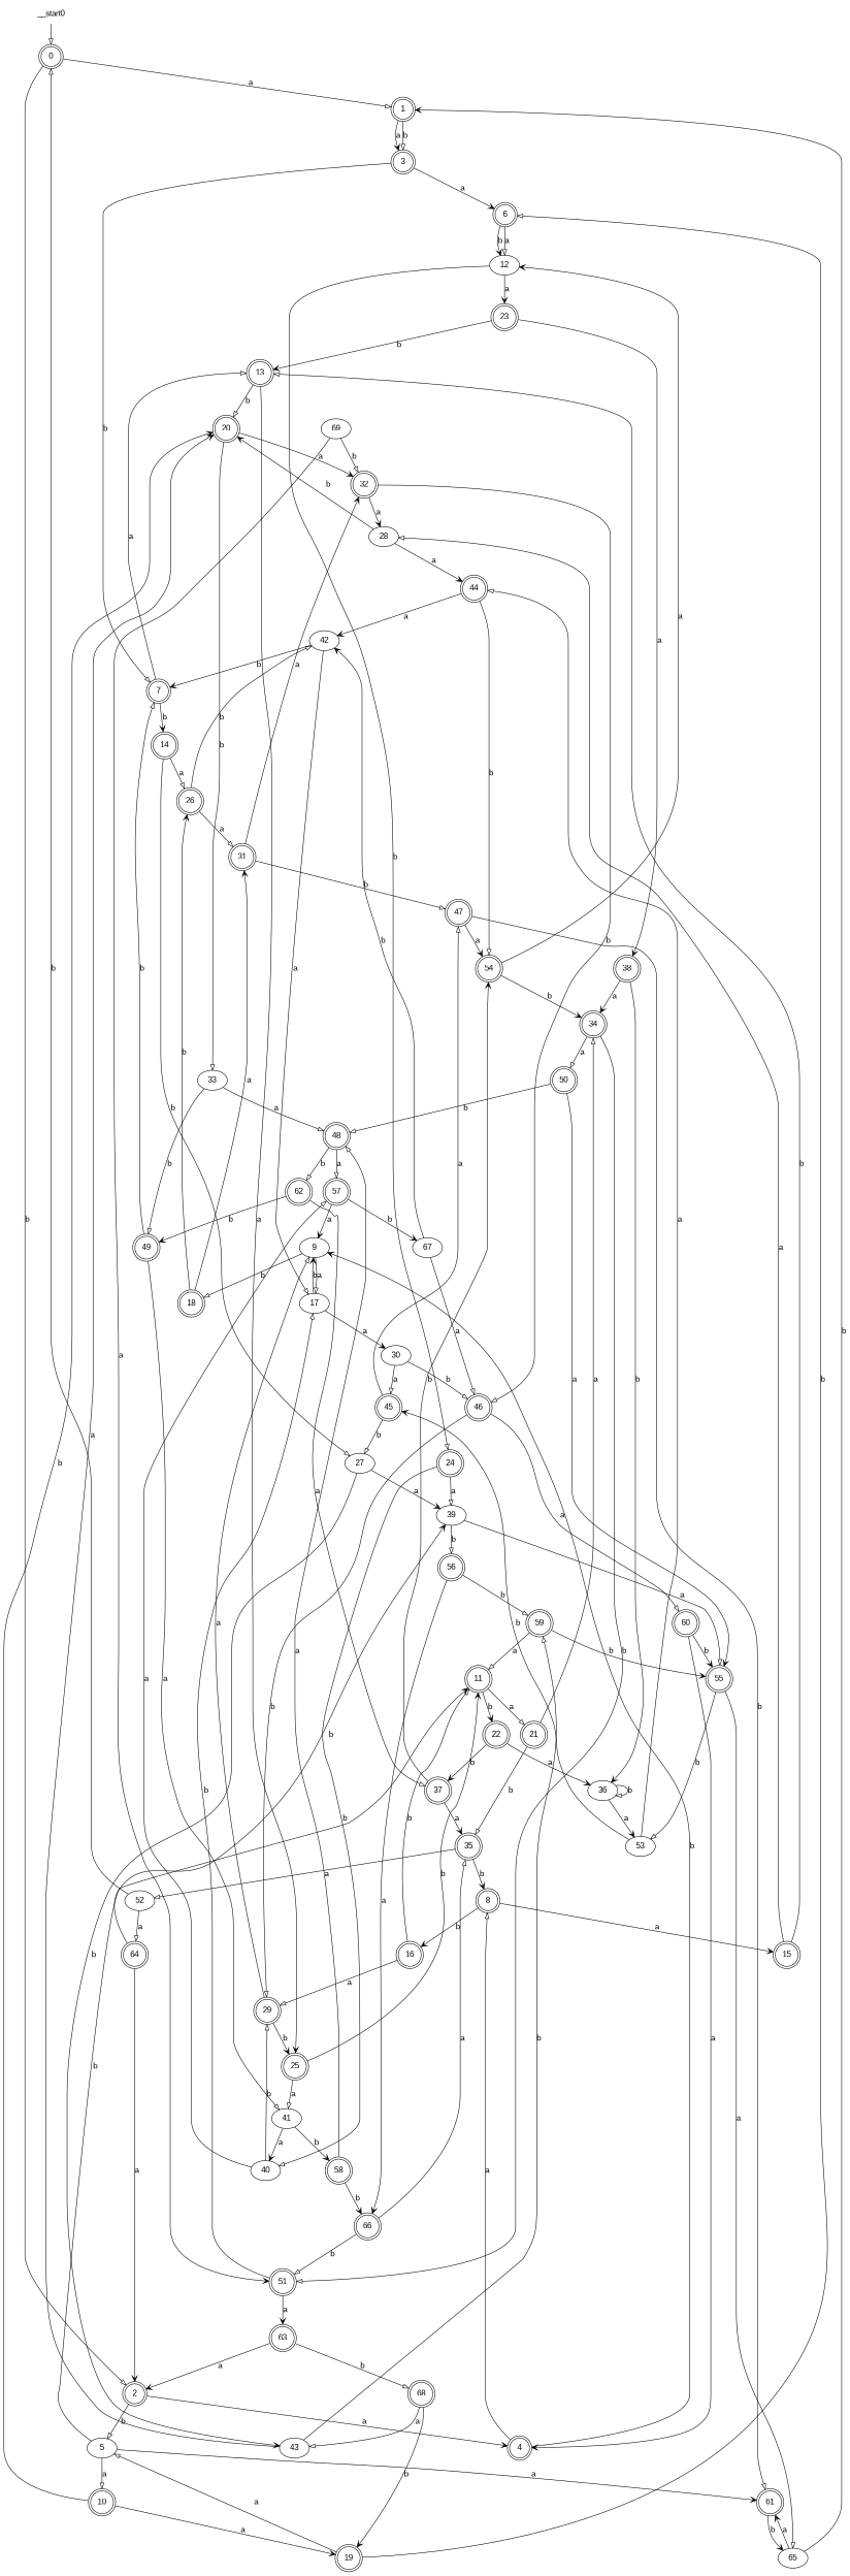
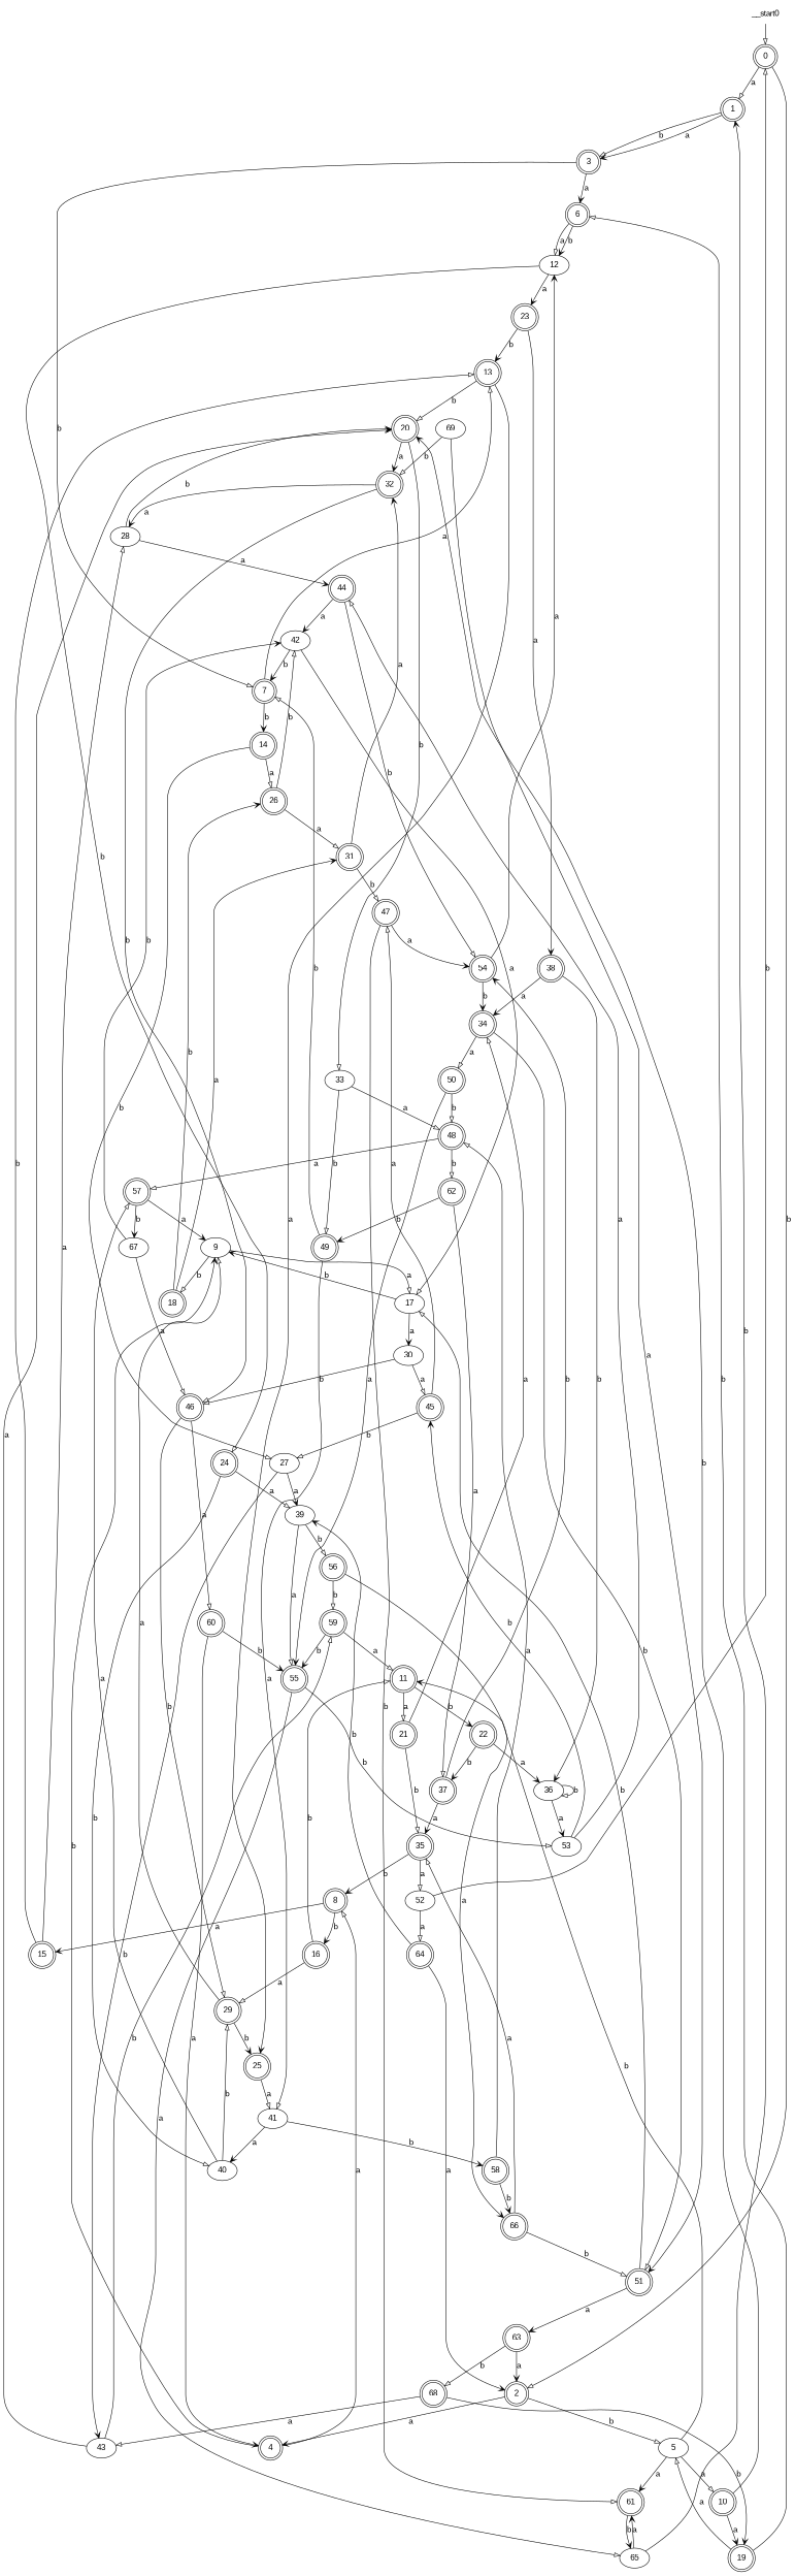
  digraph {
    fontname="Liberation Sans"
    node [fontname="Liberation Sans" shape=doublecircle]
    edge [arrowhead=onormal fontname="Liberation Sans"]
    __start0 [shape=none]
    0
    1
    2
    3
    4
    5 [shape=""]
    6
    7
    8
    9 [shape=""]
    10
    11
    61
    12 [shape=""]
    13
    14
    15
    16
    17 [shape=""]
    18
    19
    20
    21
    22
    23
    24
    25
    26
    27 [shape=""]
    28 [shape=""]
    29
    30 [shape=""]
    31
    32
    33 [shape=""]
    34
    35
    36 [shape=""]
    37
    38
    39 [shape=""]
    40 [shape=""]
    41 [shape=""]
    42 [shape=""]
    43 [shape=""]
    44
    45
    46
    47
    48
    49
    50
    51
    52 [shape=""]
    53 [shape=""]
    54
    55
    56
    57
    58
    59
    60
    62
    63
    64
    65 [shape=""]
    66
    67 [shape=""]
    68
    69 [shape=""]
    __start0 -> 0
    0 -> 1 [label=a]
    0 -> 2 [label=b]
    1 -> 3 [arrowhead=vee label=a]
    1 -> 3 [label=b]
    2 -> 4 [arrowhead=vee label=a]
    2 -> 5 [label=b]
    3 -> 6 [arrowhead=vee label=a]
    3 -> 7 [label=b]
    4 -> 8 [label=a]
    4 -> 9 [arrowhead=vee label=b]
    5 -> 10 [label=a]
    5 -> 11 [arrowhead=vee label=b]
    5 -> 61 [arrowhead=vee label=a]
    6 -> 12 [label=a]
    6 -> 12 [arrowhead=vee label=b]
    7 -> 13 [label=a]
    7 -> 14 [arrowhead=vee label=b]
    8 -> 15 [arrowhead=vee label=a]
    8 -> 16 [arrowhead=vee label=b]
    9 -> 17 [label=a]
    9 -> 18 [label=b]
    10 -> 19 [arrowhead=vee label=a]
    10 -> 20 [arrowhead=vee label=b]
    11 -> 21 [label=a]
    11 -> 22 [arrowhead=vee label=b]
    61 -> 65 [arrowhead=vee label=b]
    12 -> 23 [arrowhead=vee label=a]
    12 -> 24 [label=b]
    13 -> 20 [label=b]
    13 -> 25 [arrowhead=vee label=a]
    14 -> 26 [label=a]
    14 -> 27 [label=b]
    15 -> 13 [label=b]
    15 -> 28 [label=a]
    16 -> 11 [label=b]
    16 -> 29 [label=a]
    17 -> 9 [arrowhead=vee label=b]
    17 -> 30 [arrowhead=vee label=a]
    18 -> 26 [arrowhead=vee label=b]
    18 -> 31 [arrowhead=vee label=a]
    19 -> 5 [label=a]
    19 -> 6 [label=b]
    20 -> 32 [arrowhead=vee label=a]
    20 -> 33 [label=b]
    21 -> 34 [label=a]
    21 -> 35 [label=b]
    22 -> 36 [arrowhead=vee label=a]
    22 -> 37 [arrowhead=vee label=b]
    23 -> 13 [arrowhead=vee label=b]
    23 -> 38 [arrowhead=vee label=a]
    24 -> 39 [label=a]
    24 -> 40 [label=b]
-   25 -> 11 [arrowhead=vee label=b]
    25 -> 41 [label=a]
    26 -> 31 [label=a]
    26 -> 42 [label=b]
    27 -> 39 [arrowhead=vee label=a]
    27 -> 43 [arrowhead=vee label=b]
    28 -> 20 [arrowhead=vee label=b]
    28 -> 44 [arrowhead=vee label=a]
    29 -> 9 [label=a]
    29 -> 25 [arrowhead=vee label=b]
    30 -> 45 [label=a]
    30 -> 46 [label=b]
    31 -> 32 [arrowhead=vee label=a]
    31 -> 47 [label=b]
    32 -> 28 [arrowhead=vee label=a]
    32 -> 46 [label=b]
    33 -> 48 [label=a]
    33 -> 49 [label=b]
    34 -> 50 [label=a]
    34 -> 51 [label=b]
    35 -> 8 [arrowhead=vee label=b]
    35 -> 52 [label=a]
    36 -> 36 [label=b]
    36 -> 53 [arrowhead=vee label=a]
    37 -> 35 [arrowhead=vee label=a]
    37 -> 54 [arrowhead=vee label=b]
    38 -> 34 [arrowhead=vee label=a]
    38 -> 36 [arrowhead=vee label=b]
    39 -> 55 [label=a]
    39 -> 56 [label=b]
    40 -> 29 [label=b]
    40 -> 57 [label=a]
    41 -> 40 [arrowhead=vee label=a]
    41 -> 58 [arrowhead=vee label=b]
    42 -> 7 [arrowhead=vee label=b]
    42 -> 17 [label=a]
    43 -> 20 [arrowhead=vee label=a]
    43 -> 59 [label=b]
    44 -> 42 [arrowhead=vee label=a]
    44 -> 54 [label=b]
    45 -> 27 [label=b]
    45 -> 47 [label=a]
    46 -> 29 [label=b]
    46 -> 60 [label=a]
    47 -> 61 [label=b]
    47 -> 54 [arrowhead=vee label=a]
    48 -> 57 [label=a]
    48 -> 62 [label=b]
    49 -> 7 [label=b]
    49 -> 41 [label=a]
    50 -> 48 [label=b]
    50 -> 55 [arrowhead=vee label=a]
    51 -> 17 [label=b]
    51 -> 63 [arrowhead=vee label=a]
    52 -> 0 [label=b]
    52 -> 64 [label=a]
    53 -> 44 [label=a]
    53 -> 45 [arrowhead=vee label=b]
    54 -> 12 [arrowhead=vee label=a]
    54 -> 34 [arrowhead=vee label=b]
    55 -> 53 [label=b]
    55 -> 65 [label=a]
    56 -> 59 [label=b]
    56 -> 66 [arrowhead=vee label=a]
    57 -> 9 [arrowhead=vee label=a]
    57 -> 67 [arrowhead=vee label=b]
    58 -> 48 [label=a]
    58 -> 66 [arrowhead=vee label=b]
    59 -> 11 [label=a]
    59 -> 55 [arrowhead=vee label=b]
    60 -> 4 [arrowhead=vee label=a]
    60 -> 55 [arrowhead=vee label=b]
    62 -> 37 [label=a]
    62 -> 49 [arrowhead=vee label=b]
    63 -> 2 [arrowhead=vee label=a]
    63 -> 68 [label=b]
    64 -> 2 [arrowhead=vee label=a]
    64 -> 39 [arrowhead=vee label=b]
    65 -> 1 [arrowhead=vee label=b]
    65 -> 61 [arrowhead=vee label=a]
    66 -> 35 [label=a]
    66 -> 51 [label=b]
    67 -> 42 [arrowhead=vee label=b]
    67 -> 46 [label=a]
    68 -> 19 [arrowhead=vee label=b]
    68 -> 43 [label=a]
    69 -> 32 [label=b]
    69 -> 51 [arrowhead=vee label=a]
  }
